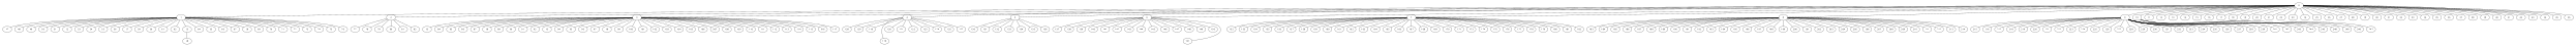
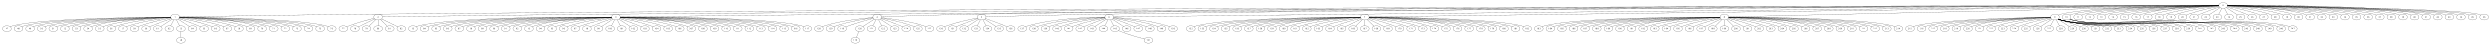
  graph {
    fontname="Open Sans"
    node [fontname="Open Sans"]
    edge [fontname="Open Sans"]
    0
    1
    2
    3
    4
    5
    6
    7
    8
    9
    10
    11
    12
    13
    14
    15
    16
    17
    18
    19
    20
    21
    22
    23
    24
    25
    26
    27
    28
    29
    30
    31
    32
    33
    34
    35
    36
    37
    38
    39
    40
    41
    42
    43
    44
    45
    46
    47
    48
    49
    50
    51
    52
    53
    54
    55
    56
    57
    59
    60
    61
    62
    63
    64
    65
    66
    67
    68
    69
    70
    71
    72
    73
    74
    75
    76
    77
    78
    79
    80
    81
    82
    83
    84
    85
    86
    87
    88
    89
    90
    91
    92
    93
    94
    95
    96
    97
    98
    99
    100
    101
    102
    103
    104
    105
    106
    n107 [label=307]
    108
    109
    110
    111
    112
    113
    114
    115
    n116 [label=916]
    117
    128
    129
    118
    119
    120
    121
    122
    123
    124
    125
    127
    130
    131
    132
    133
    134
    135
    136
    137
    138
    139
    140
    141
    142
    143
    144
    145
    146
    147
    148
    149
    150
    151
    152
    153
    154
    155
    156
    157
    158
    159
    160
    161
    162
    163
    164
    165
    166
    167
    168
    169
    170
    171
    173
    174
    175
    176
    177
    178
    179
    180
    181
    182
    183
    184
    185
    186
    187
    188
    189
    190
    191
    192
    193
    194
    195
    196
    197
    198
    199
    200
    201
    202
    203
    204
    205
    206
    207
    208
    209
    210
    211
    212
    213
    214
    215
    216
    217
    218
    219
    220
    221
    222
    223
    224
    225
    226
    227
    228
    229
    230
    231
    232
    233
    234
    235
    236
    237
    238
    239
    241
    242
    243
    244
    245
    248
    249
    246
    247
    58
    0 -- 1
    0 -- 2
    0 -- 3
    0 -- 4
    0 -- 5
    0 -- 6
    0 -- 7
    0 -- 8
    0 -- 9
    0 -- 10
    0 -- 11
    0 -- 12
    0 -- 13
    0 -- 14
    0 -- 15
    0 -- 16
    0 -- 17
    0 -- 18
    0 -- 19
    0 -- 20
    0 -- 21
    0 -- 22
    0 -- 23
    0 -- 24
    0 -- 25
    0 -- 26
    0 -- 27
    0 -- 28
    0 -- 29
    0 -- 30
    0 -- 31
    0 -- 32
    0 -- 33
    0 -- 34
    0 -- 35
    0 -- 36
    0 -- 37
    0 -- 38
    0 -- 39
    0 -- 40
    0 -- 41
    0 -- 42
    0 -- 43
    0 -- 44
    0 -- 45
    0 -- 46
    1 -- 47
    1 -- 48
    1 -- 49
    1 -- 50
    1 -- 51
    1 -- 52
    1 -- 53
    1 -- 54
    1 -- 55
    1 -- 56
    1 -- 57
    1 -- 59
    1 -- 60
    1 -- 61
    1 -- 62
    1 -- 63
    1 -- 64
    1 -- 65
    1 -- 66
    1 -- 67
    1 -- 68
    1 -- 69
    1 -- 70
    1 -- 71
    1 -- 72
    1 -- 73
    1 -- 74
    1 -- 75
    1 -- 76
    2 -- 77
    2 -- 78
    2 -- 79
    2 -- 80
    2 -- 81
    2 -- 82
    3 -- 83
    3 -- 84
    3 -- 85
    3 -- 86
    3 -- 87
    3 -- 88
    3 -- 89
    3 -- 90
    3 -- 91
    3 -- 92
    3 -- 93
    3 -- 94
    3 -- 95
    3 -- 96
    3 -- 97
    3 -- 98
    3 -- 99
    3 -- 100
    3 -- 101
    3 -- 102
    3 -- 103
    3 -- 104
    3 -- 105
    3 -- 106
    3 -- n107
    3 -- 108
    3 -- 109
    3 -- 110
    3 -- 111
    3 -- 112
    3 -- 113
    3 -- 114
    3 -- 115
    3 -- n116
    3 -- 117
    4 -- 128
    4 -- 129
    4 -- 118
-   4 -- 119
+   120 -- 119
    4 -- 120
    4 -- 121
    4 -- 122
    4 -- 123
    4 -- 124
    4 -- 125
    4 -- 127
    5 -- 130
    5 -- 131
    5 -- 132
    5 -- 133
    5 -- 134
    5 -- 135
    5 -- 136
    6 -- 137
    6 -- 138
    6 -- 139
    6 -- 140
    6 -- 141
    6 -- 142
    6 -- 143
    6 -- 144
    6 -- 145
    6 -- 146
    6 -- 147
    6 -- 148
    6 -- 149
    6 -- 150
-   6 -- 151
+   145 -- 151
    7 -- 152
    7 -- 153
    7 -- 154
    7 -- 155
    7 -- 156
    7 -- 157
    7 -- 158
    7 -- 159
    7 -- 160
    7 -- 161
    7 -- 162
    7 -- 163
    7 -- 164
    7 -- 165
    7 -- 166
    7 -- 167
    7 -- 168
    7 -- 169
    7 -- 170
    7 -- 171
    7 -- 173
    7 -- 174
    7 -- 175
    7 -- 176
    7 -- 177
    7 -- 178
    7 -- 179
    7 -- 180
    7 -- 181
    7 -- 182
    8 -- 183
    8 -- 184
    8 -- 185
    8 -- 186
    8 -- 187
    8 -- 188
    8 -- 189
    8 -- 190
    8 -- 191
    8 -- 192
    8 -- 193
    8 -- 194
    8 -- 195
    8 -- 196
    8 -- 197
    8 -- 198
    8 -- 199
    8 -- 200
    8 -- 201
    8 -- 202
    8 -- 203
    8 -- 204
    8 -- 205
    8 -- 206
    8 -- 207
    8 -- 208
    8 -- 209
    8 -- 210
    8 -- 211
    8 -- 212
    8 -- 213
    8 -- 214
    9 -- 215
    9 -- 216
    9 -- 217
    9 -- 218
    9 -- 219
    9 -- 220
    9 -- 221
    9 -- 222
    9 -- 223
    9 -- 224
    9 -- 225
    9 -- 226
    9 -- 227
    9 -- 228
    9 -- 229
    9 -- 230
    9 -- 231
    9 -- 232
    9 -- 233
    9 -- 234
    9 -- 235
    9 -- 236
    9 -- 237
    9 -- 238
    9 -- 239
    9 -- 241
    9 -- 242
    9 -- 243
    9 -- 244
    9 -- 245
    10 -- 248
    10 -- 249
    10 -- 246
    10 -- 247
    63 -- 58
  }
